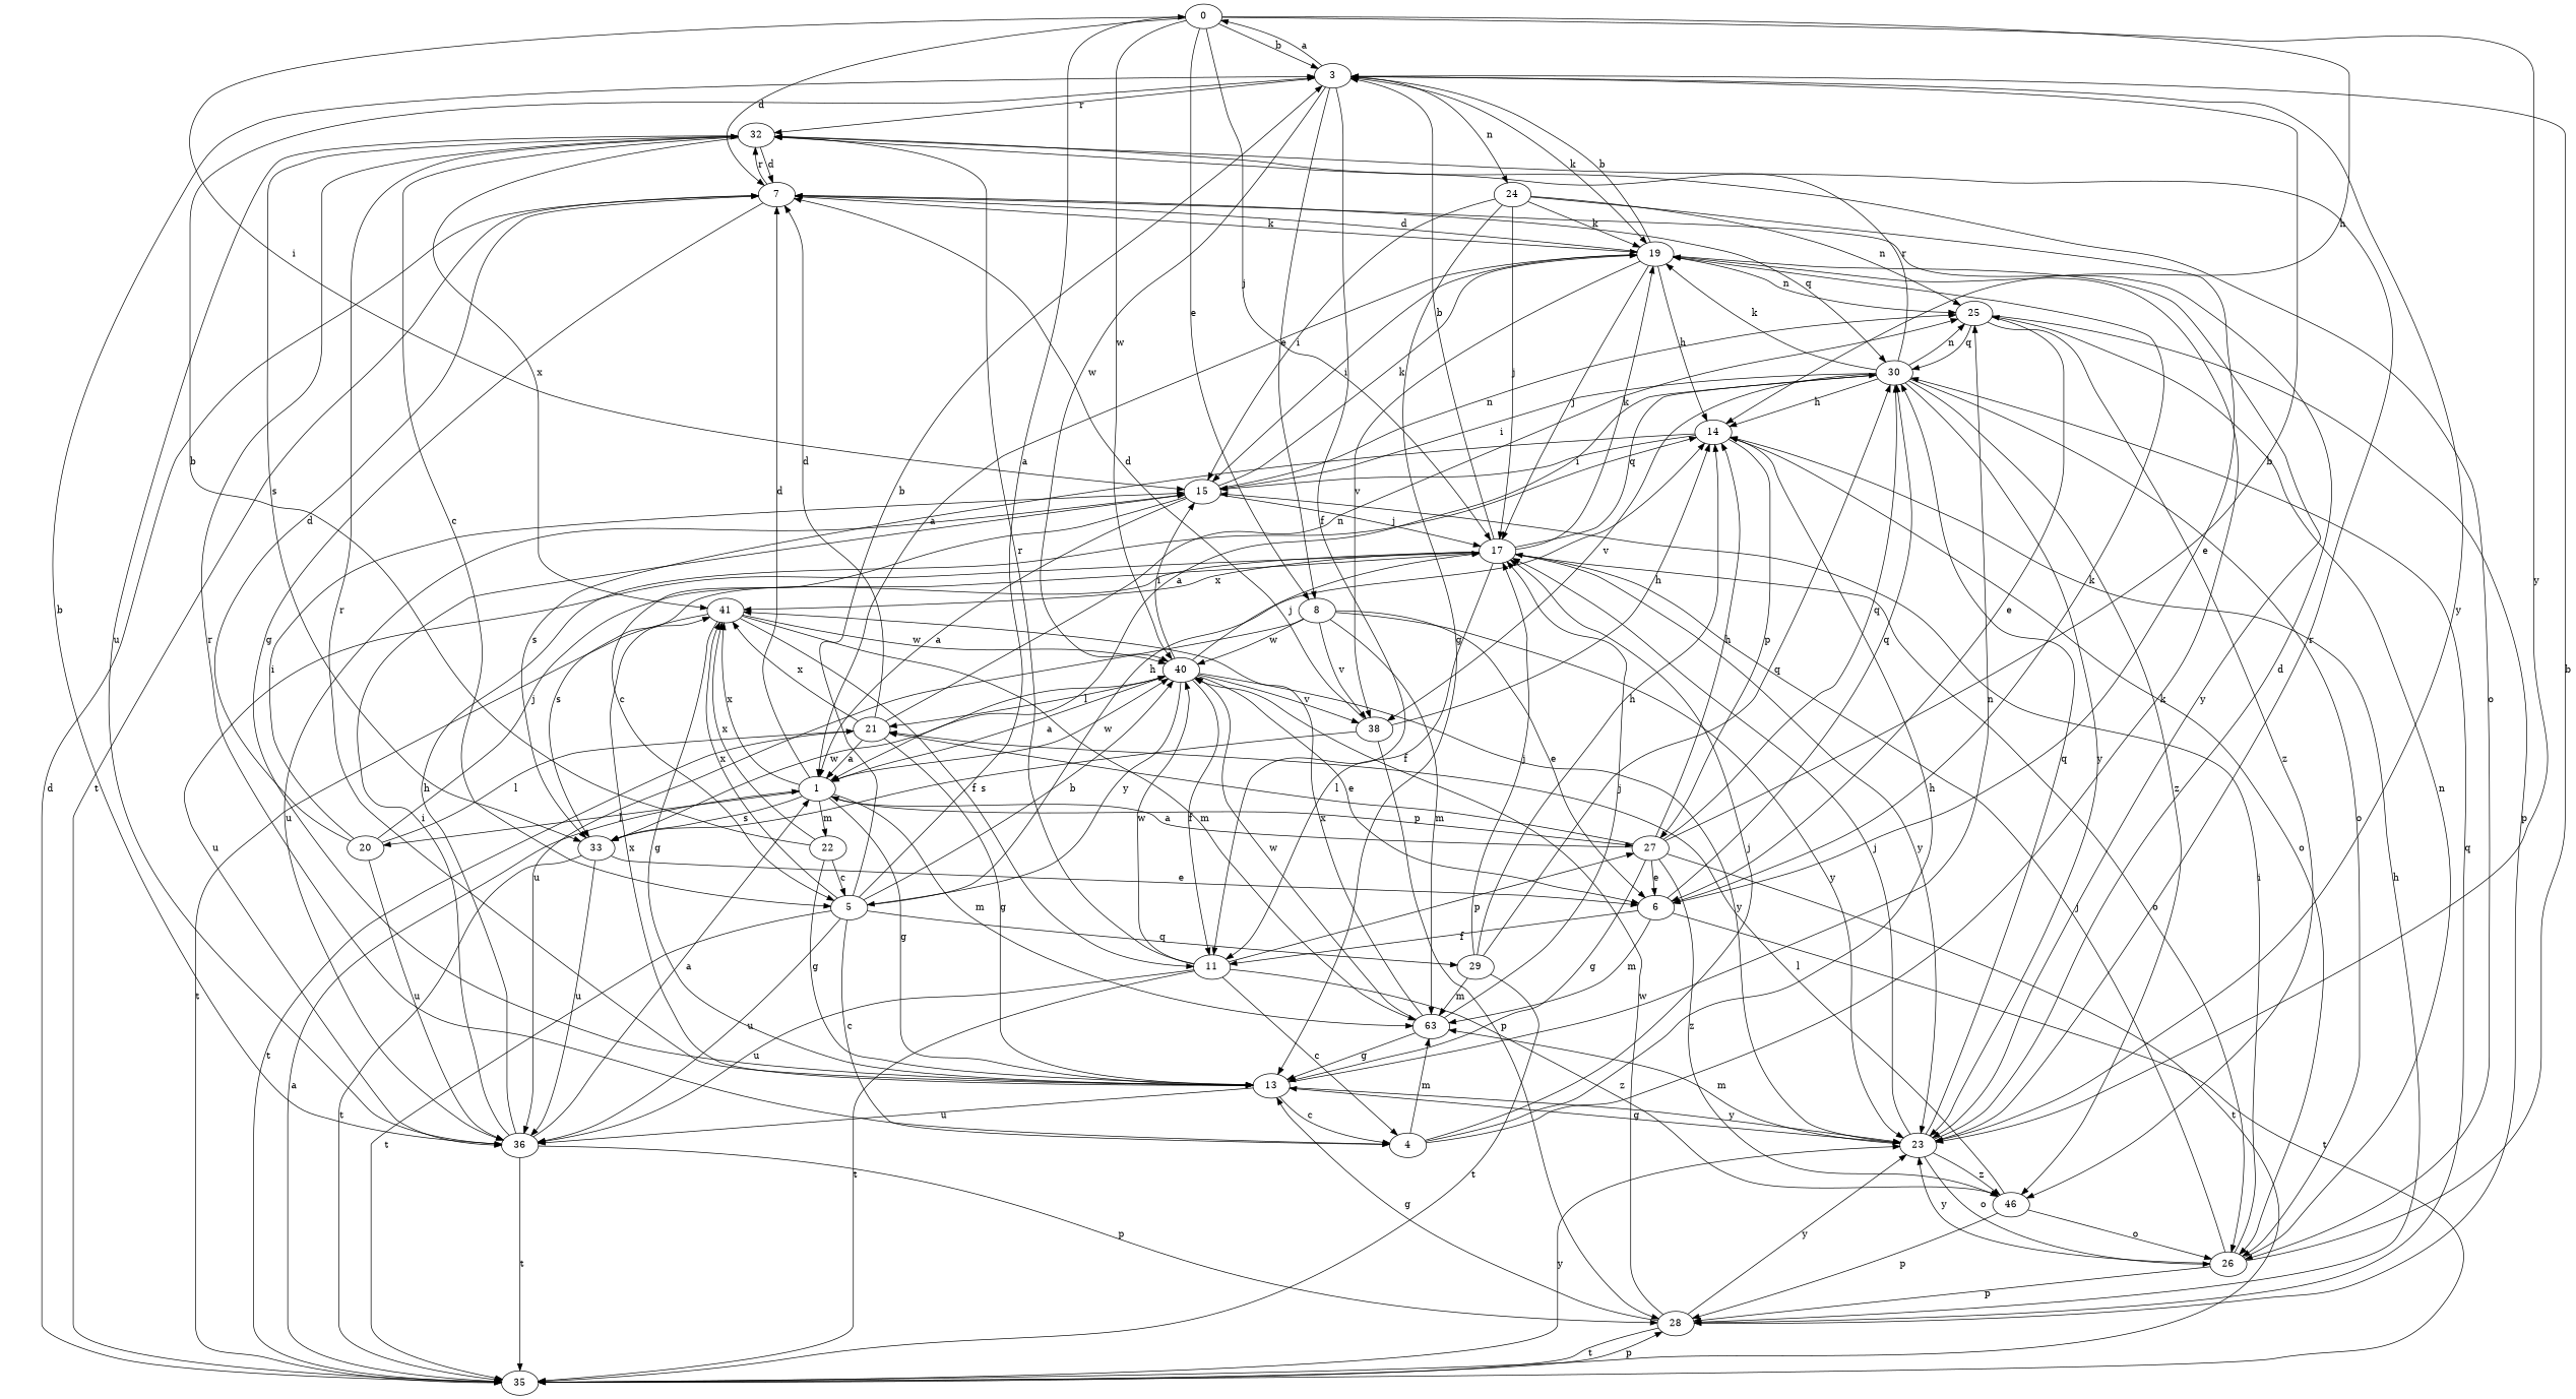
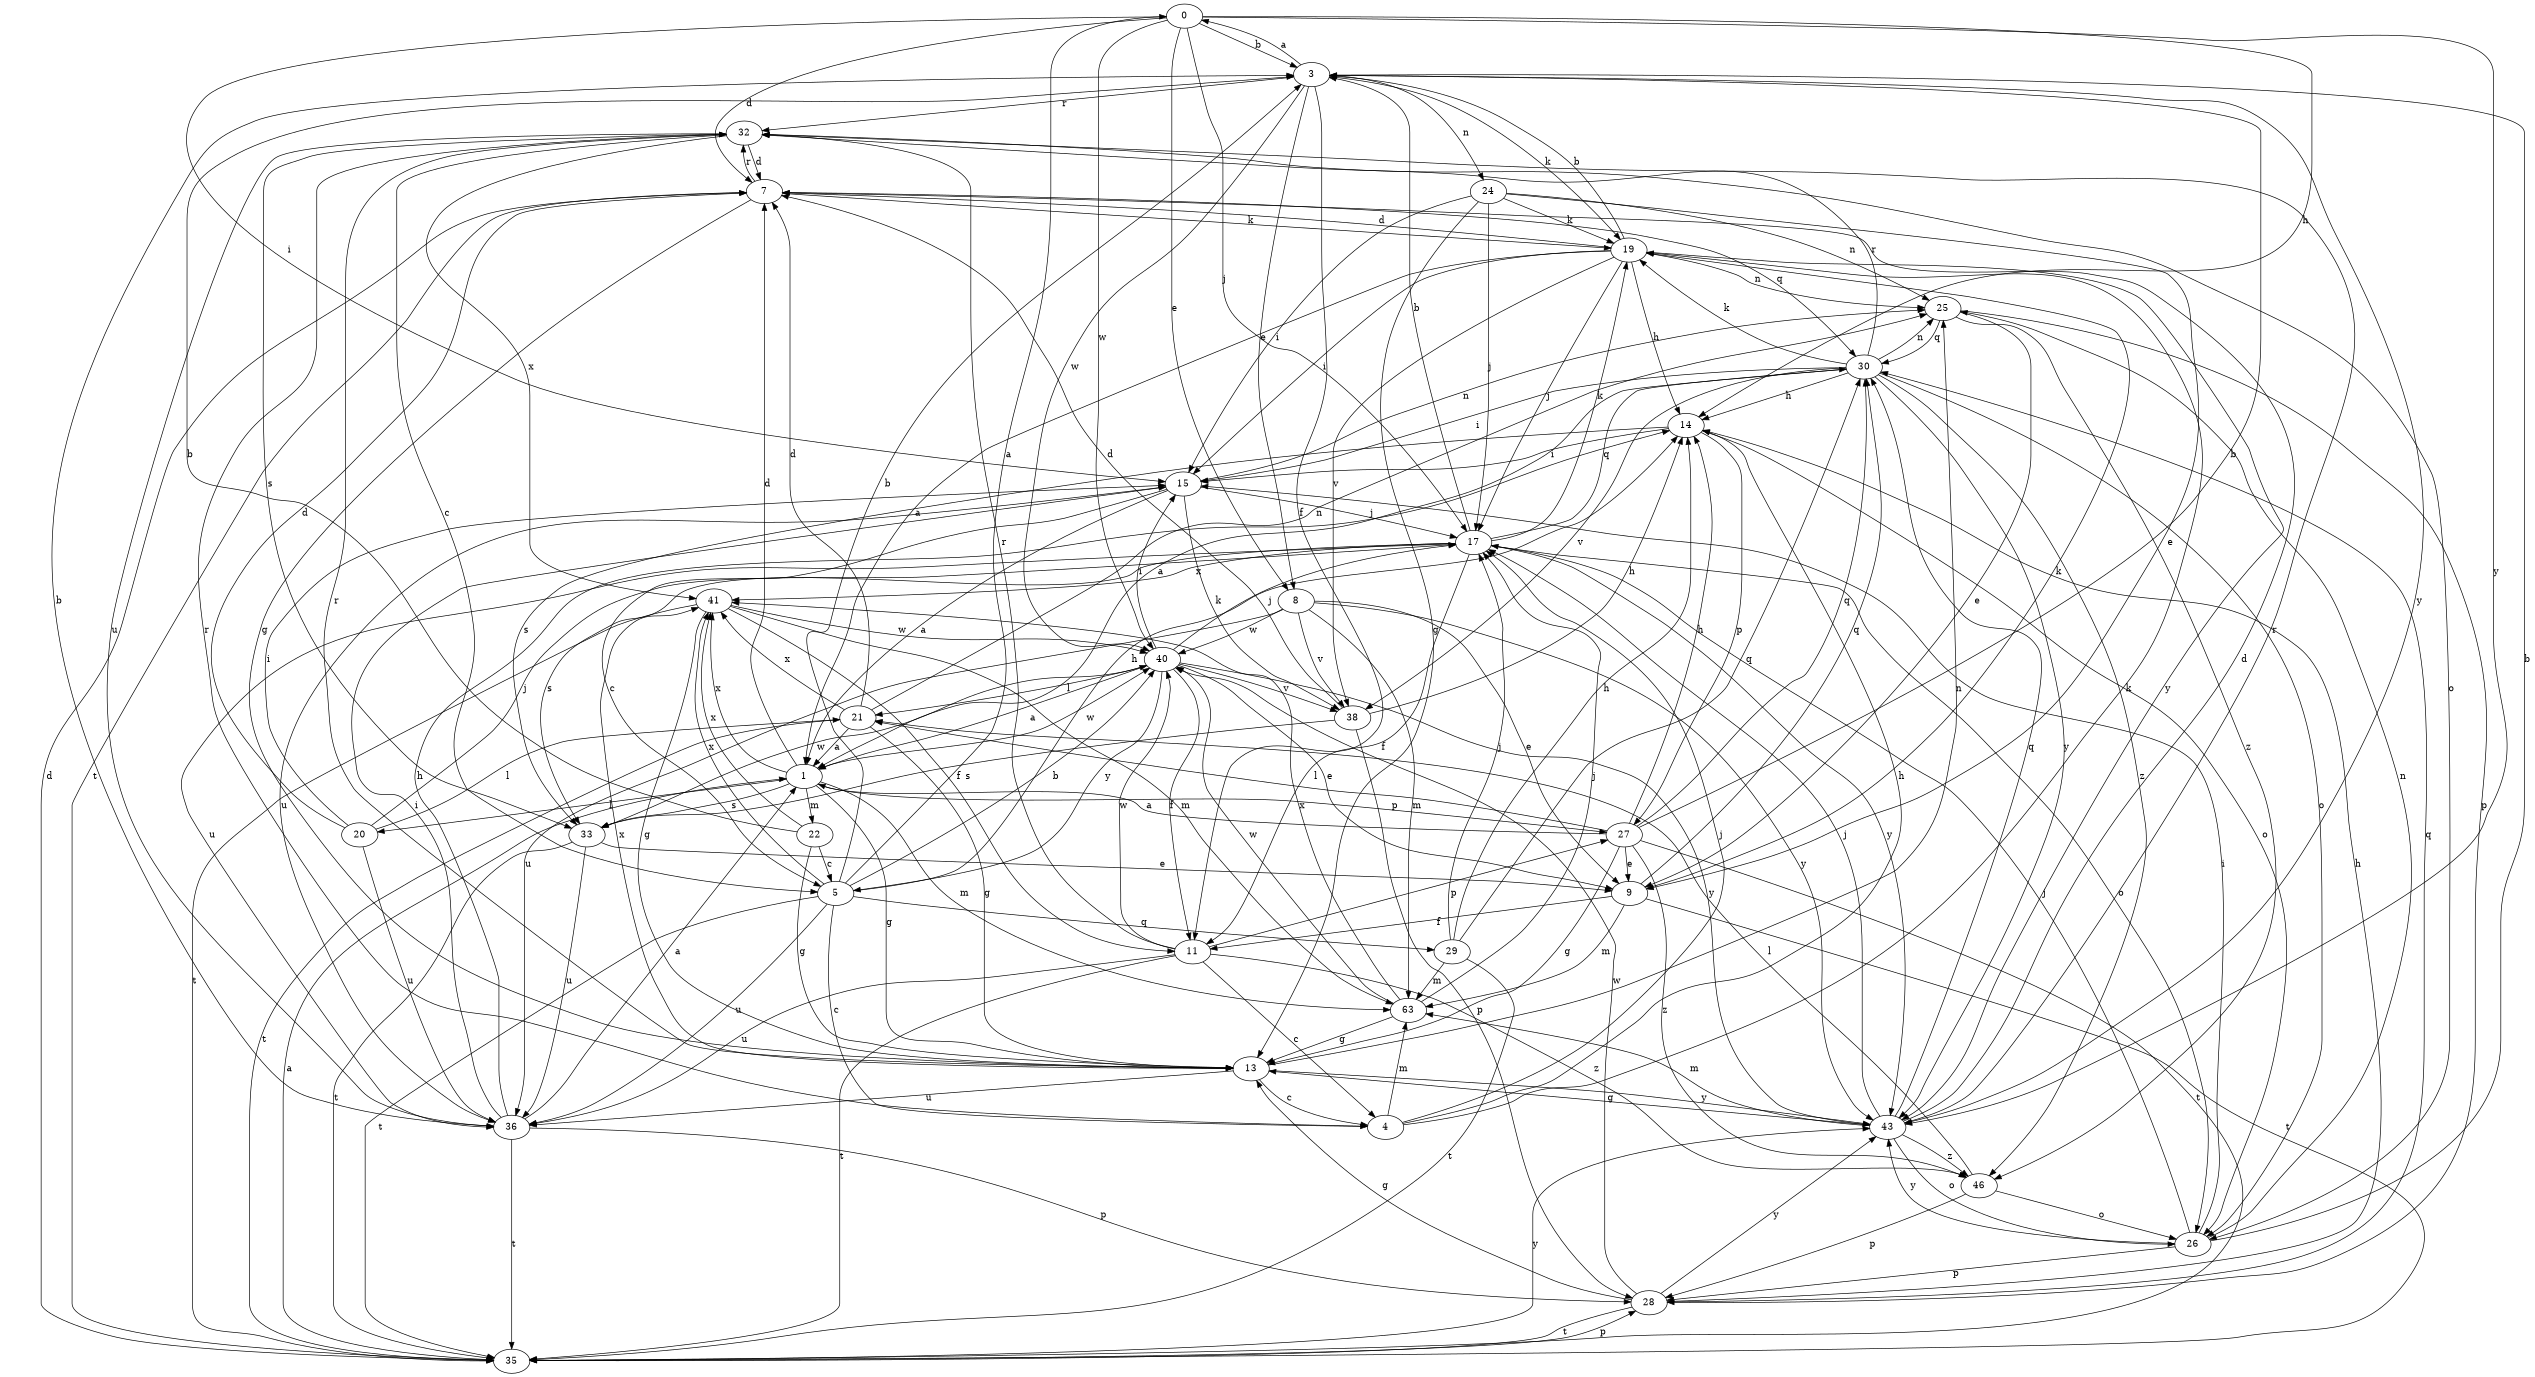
  strict digraph {
    0
    3
    7
    8
    14
    15
    17
    40
-   43 [label=23]
+   43
    11
    19
    24
    32
    13
    35
    30
    n17 [label=63]
    36
-   9 [label=6]
+   9
    38
    27
    33
    26
    1
    5
    25
    41
    21
    46
    20
    22
    4
    29
    28
    0 -> 3 [label=b]
    0 -> 7 [label=d]
    0 -> 8 [label=e]
    0 -> 14 [label=h]
    0 -> 15 [label=i]
    0 -> 17 [label=j]
    0 -> 40 [label=w]
    0 -> 43 [label=y]
    3 -> 0 [label=a]
    3 -> 8 [label=e]
    3 -> 40 [label=w]
    3 -> 43 [label=y]
    3 -> 11 [label=f]
    3 -> 19 [label=k]
    3 -> 24 [label=n]
    3 -> 32 [label=r]
    7 -> 19 [label=k]
    7 -> 32 [label=r]
    7 -> 13 [label=g]
    7 -> 35 [label=t]
    7 -> 30 [label=q]
    8 -> 40 [label=w]
    8 -> 43 [label=y]
    8 -> n17 [label=m]
    8 -> 36 [label=u]
    8 -> 9 [label=e]
    8 -> 38 [label=v]
    14 -> 15 [label=i]
    14 -> 27 [label=p]
    14 -> 33 [label=s]
    14 -> 26 [label=o]
    15 -> 17 [label=j]
-   15 -> 19 [label=k]
+   15 -> 38 [label=k]
    15 -> 36 [label=u]
    15 -> 1 [label=a]
    15 -> 5 [label=c]
    15 -> 25 [label=n]
    17 -> 3 [label=b]
    17 -> 43 [label=y]
    17 -> 11 [label=f]
    17 -> 19 [label=k]
    17 -> 30 [label=q]
    17 -> 36 [label=u]
    17 -> 33 [label=s]
    17 -> 26 [label=o]
    17 -> 41 [label=x]
    40 -> 15 [label=i]
    40 -> 17 [label=j]
    40 -> 43 [label=y]
    40 -> 11 [label=f]
    40 -> 9 [label=e]
    40 -> 38 [label=v]
    40 -> 1 [label=a]
    40 -> 5 [label=y]
    40 -> 21 [label=l]
    43 -> 7 [label=d]
    43 -> 17 [label=j]
    43 -> 32 [label=r]
    43 -> 13 [label=g]
    43 -> 30 [label=q]
    43 -> n17 [label=m]
    43 -> 26 [label=o]
    43 -> 46 [label=z]
    11 -> 40 [label=w]
    11 -> 32 [label=r]
    11 -> 35 [label=t]
    11 -> 36 [label=u]
    11 -> 27 [label=p]
    11 -> 46 [label=z]
    11 -> 4 [label=c]
    19 -> 3 [label=b]
    19 -> 7 [label=d]
    19 -> 14 [label=h]
    19 -> 15 [label=i]
    19 -> 17 [label=j]
    19 -> 43 [label=y]
    19 -> 38 [label=v]
    19 -> 1 [label=a]
    19 -> 25 [label=n]
    24 -> 15 [label=i]
    24 -> 17 [label=j]
    24 -> 19 [label=k]
    24 -> 13 [label=g]
    24 -> 9 [label=e]
    24 -> 25 [label=n]
    32 -> 7 [label=d]
    32 -> 36 [label=u]
    32 -> 33 [label=s]
    32 -> 26 [label=o]
    32 -> 5 [label=c]
    32 -> 41 [label=x]
    13 -> 43 [label=y]
    13 -> 32 [label=r]
    13 -> 36 [label=u]
    13 -> 25 [label=n]
    13 -> 41 [label=x]
    13 -> 4 [label=c]
    35 -> 7 [label=d]
    35 -> 43 [label=y]
    35 -> 1 [label=a]
    35 -> 28 [label=p]
    30 -> 14 [label=h]
    30 -> 15 [label=i]
    30 -> 43 [label=y]
    30 -> 19 [label=k]
    30 -> 32 [label=r]
    30 -> 38 [label=v]
    30 -> 26 [label=o]
    30 -> 1 [label=a]
    30 -> 25 [label=n]
    30 -> 46 [label=z]
    n17 -> 17 [label=j]
    n17 -> 40 [label=w]
    n17 -> 13 [label=g]
    n17 -> 41 [label=x]
    36 -> 3 [label=b]
    36 -> 14 [label=h]
    36 -> 15 [label=i]
    36 -> 35 [label=t]
    36 -> 1 [label=a]
    36 -> 28 [label=p]
    9 -> 11 [label=f]
    9 -> 19 [label=k]
    9 -> 35 [label=t]
    9 -> 30 [label=q]
    9 -> n17 [label=m]
    38 -> 7 [label=d]
    38 -> 14 [label=h]
    38 -> 33 [label=s]
    38 -> 28 [label=p]
    27 -> 3 [label=b]
    27 -> 14 [label=h]
    27 -> 13 [label=g]
    27 -> 35 [label=t]
    27 -> 30 [label=q]
    27 -> 9 [label=e]
    27 -> 1 [label=a]
    27 -> 21 [label=l]
    27 -> 46 [label=z]
    33 -> 40 [label=w]
    33 -> 35 [label=t]
    33 -> 36 [label=u]
    33 -> 9 [label=e]
    26 -> 3 [label=b]
    26 -> 15 [label=i]
    26 -> 17 [label=j]
    26 -> 43 [label=y]
    26 -> 25 [label=n]
    26 -> 28 [label=p]
    1 -> 7 [label=d]
    1 -> 40 [label=w]
    1 -> 13 [label=g]
    1 -> n17 [label=m]
    1 -> 27 [label=p]
    1 -> 33 [label=s]
    1 -> 41 [label=x]
    1 -> 20 [label=l]
    1 -> 22 [label=m]
    5 -> 0 [label=a]
    5 -> 3 [label=b]
    5 -> 14 [label=h]
    5 -> 40 [label=b]
    5 -> 35 [label=t]
    5 -> 36 [label=u]
    5 -> 41 [label=x]
    5 -> 4 [label=c]
    5 -> 29 [label=q]
    25 -> 30 [label=q]
    25 -> 9 [label=e]
    25 -> 46 [label=z]
    25 -> 28 [label=p]
    41 -> 40 [label=w]
    41 -> 11 [label=f]
    41 -> 13 [label=g]
    41 -> 35 [label=t]
    41 -> n17 [label=m]
    21 -> 7 [label=d]
    21 -> 13 [label=g]
    21 -> 35 [label=t]
    21 -> 1 [label=a]
    21 -> 25 [label=n]
    21 -> 41 [label=x]
    46 -> 26 [label=o]
    46 -> 21 [label=l]
    46 -> 28 [label=p]
    20 -> 7 [label=d]
    20 -> 15 [label=i]
    20 -> 17 [label=j]
    20 -> 36 [label=u]
    20 -> 21 [label=l]
    22 -> 3 [label=b]
    22 -> 13 [label=g]
    22 -> 5 [label=c]
    22 -> 41 [label=x]
    4 -> 14 [label=h]
    4 -> 17 [label=j]
    4 -> 19 [label=k]
    4 -> 32 [label=r]
    4 -> n17 [label=m]
    29 -> 14 [label=h]
    29 -> 17 [label=j]
    29 -> 35 [label=t]
    29 -> 30 [label=q]
    29 -> n17 [label=m]
    28 -> 14 [label=h]
    28 -> 40 [label=w]
    28 -> 43 [label=y]
    28 -> 13 [label=g]
    28 -> 35 [label=t]
    28 -> 30 [label=q]
  }
